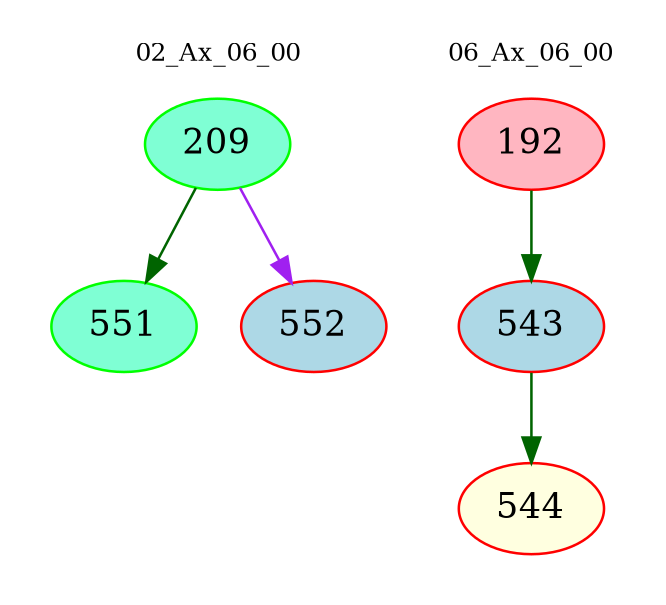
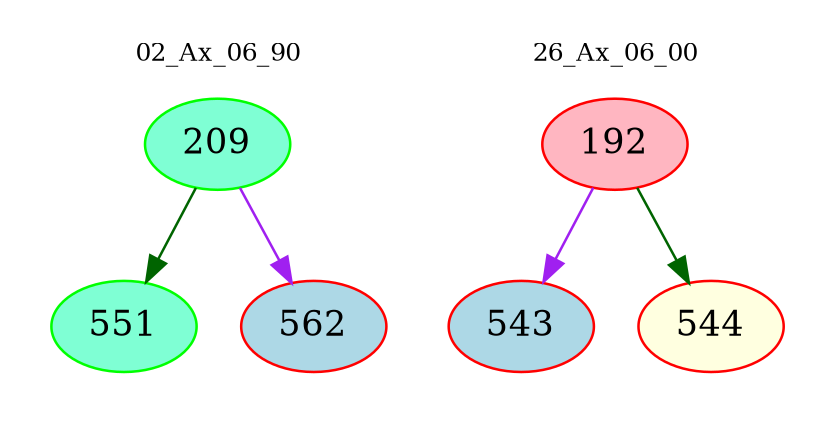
  digraph {
    node [color=red fillcolor=aquamarine style=filled]
    edge [color=darkgreen]
    n1 [color=green label=209]
    n2 [color=green label=551]
-   n3 [fillcolor=lightblue label=552]
+   n3 [fillcolor=lightblue label=562]
    n4 [fillcolor=lightpink label=192]
    n5 [fillcolor=lightblue label=543]
    n6 [fillcolor=lightyellow label=544]
    subgraph cluster_1 {
      color=white
      fontsize=10
-     label="02_Ax_06_00"
+     label="02_Ax_06_90"
      n1
      n2
      n3
    }
    subgraph cluster_2 {
      color=white
      fontsize=10
-     label="06_Ax_06_00"
+     label="26_Ax_06_00"
      n4
      n5
      n6
    }
    n1 -> n2
    n1 -> n3 [color=purple]
-   n4 -> n5
-   n5 -> n6
+   n4 -> n5 [color=purple]
+   n4 -> n6
  }
